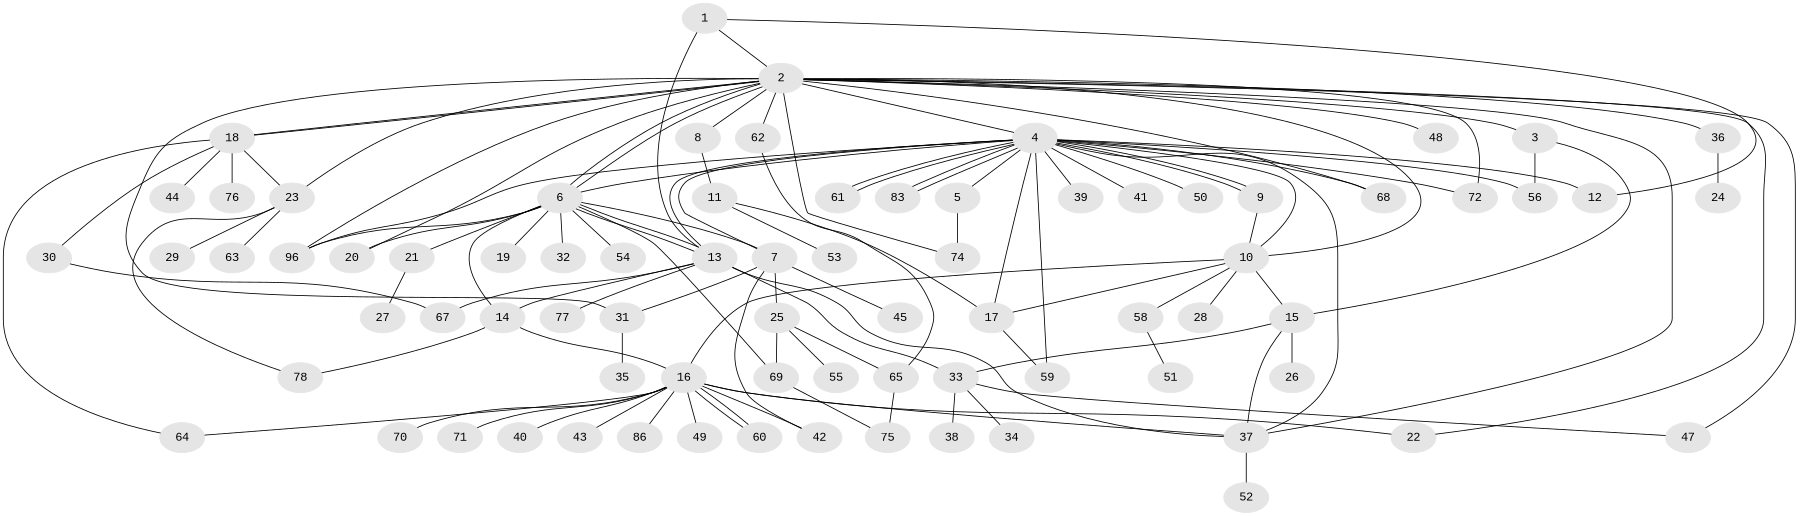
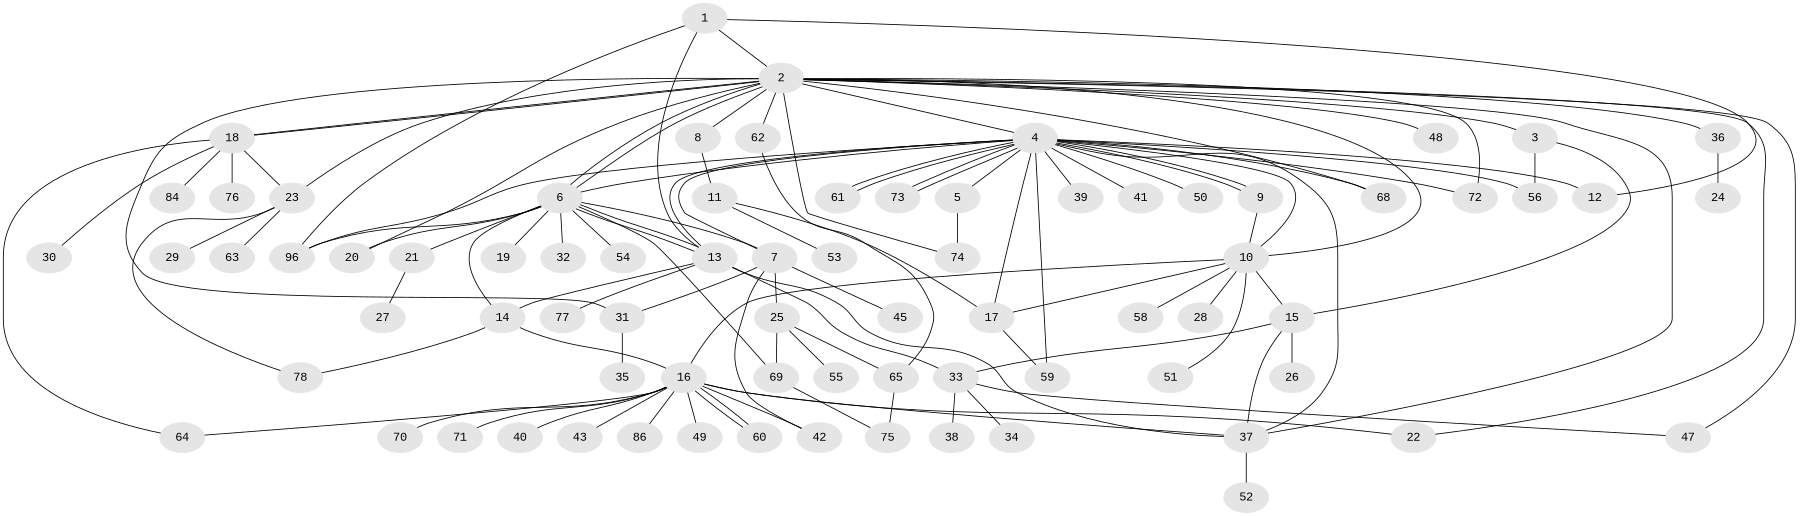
  graph {
    fontname="Liberation Mono"
    node [color=gray90 fontname="Liberation Mono" style=filled]
    edge [fontname="Liberation Mono"]
    1
    2
    12
    13
    3
    4
    6
    8
    10
    18
    20
    22
    23
    31
    36
    37
    47
    48
    62
    n20 [label=96]
    68
    72
    74
    77
    14
    33
-   67
    15
    56
    5
    7
    9
    17
    39
    41
    50
    59
    61
-   73 [label=83]
+   73
    19
    21
    32
    54
    69
    11
    16
    28
    51
    58
    64
    30
-   44
+   44 [label=84]
    76
    78
    29
    63
    35
    24
    52
    65
    26
    25
    45
    42
    27
    75
    55
    53
    40
    43
    n71 [label=86]
    49
    60
    70
    71
    34
    38
    1 -- 2
    1 -- 12
    1 -- 13
    2 -- 3
    2 -- 4
    2 -- 6
    2 -- 6
    2 -- 8
    2 -- 10
    2 -- 18
    2 -- 18
    2 -- 20
    2 -- 22
    2 -- 23
    2 -- 31
    2 -- 36
    2 -- 37
    2 -- 47
    2 -- 48
    2 -- 62
-   2 -- n20
+   1 -- n20
    2 -- 68
    2 -- 72
    2 -- 74
    13 -- 37
    13 -- 77
    13 -- 14
    13 -- 33
-   13 -- 67
    3 -- 15
    3 -- 56
    4 -- 12
    4 -- 13
    4 -- 6
    4 -- 10
    4 -- 37
    4 -- n20
    4 -- 68
    4 -- 72
    4 -- 56
    4 -- 5
    4 -- 7
    4 -- 9
    4 -- 9
    4 -- 17
    4 -- 39
    4 -- 41
    4 -- 50
    4 -- 59
    4 -- 61
    4 -- 61
    4 -- 73
    4 -- 73
    6 -- 13
    6 -- 13
    6 -- 20
    6 -- n20
    6 -- 14
    6 -- 7
    6 -- 19
    6 -- 21
    6 -- 32
    6 -- 54
    6 -- 69
    8 -- 11
    10 -- 15
    10 -- 17
    10 -- 16
    10 -- 28
-   58 -- 51
+   10 -- 51
    10 -- 58
    18 -- 23
    18 -- 64
    18 -- 30
    18 -- 44
    18 -- 76
    23 -- 78
    23 -- 29
    23 -- 63
    31 -- 35
    36 -- 24
    37 -- 52
    62 -- 65
    14 -- 16
    14 -- 78
    33 -- 47
    33 -- 34
    33 -- 38
    15 -- 37
    15 -- 33
    15 -- 26
    5 -- 74
    7 -- 31
    7 -- 25
    7 -- 45
    7 -- 42
    9 -- 10
    17 -- 59
    21 -- 27
    69 -- 75
    11 -- 17
    11 -- 53
    16 -- 22
    16 -- 37
    16 -- 64
    16 -- 42
    16 -- 40
    16 -- 43
    16 -- n71
    16 -- 49
    16 -- 60
    16 -- 60
    16 -- 70
    16 -- 71
-   30 -- 67
    65 -- 75
    25 -- 69
    25 -- 65
    25 -- 55
  }
